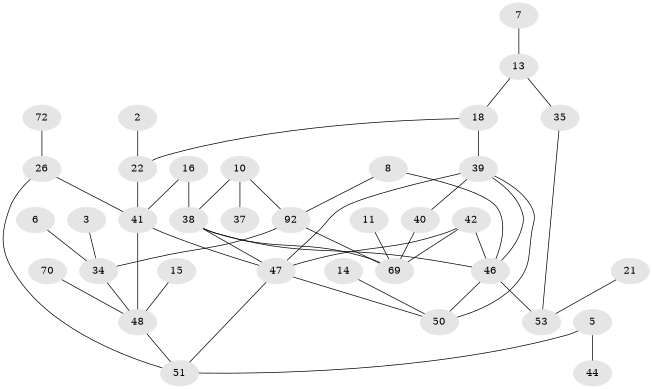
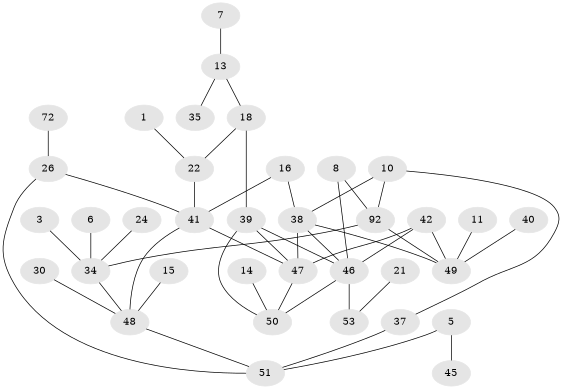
  graph {
    node [color=gray90 style=filled]
    edge [weight=1.0]
-   1 [label=2]
+   1
    22
    41
    3
    34
    48
    5
-   45 [label=44]
+   45
    51
    6
    7
    13
    n13 [label=18]
    35
    n15 [label=92]
    8
    46
-   49 [label=69]
+   49
    50
    53
    10
    37
    38
    47
    11
    n26 [label=72]
    26
    39
    14
    15
    16
+   24
    40
    42
    21
-   30 [label=70]
+   30
    1 -- 22
    22 -- 41
    41 -- 48
    41 -- 47
    3 -- 34
    34 -- 48
    48 -- 51
    5 -- 45
    5 -- 51
    6 -- 34
    7 -- 13
    13 -- n13
    13 -- 35
    n13 -- 22
    n13 -- 39
-   35 -- 53
    n15 -- 34
    n15 -- 49
    8 -- n15
    8 -- 46
    46 -- 50
    46 -- 53
    10 -- n15
    10 -- 37
    10 -- 38
    38 -- 46
    38 -- 49
    38 -- 47
-   47 -- 51
+   37 -- 51
    47 -- 50
    11 -- 49
    n26 -- 26
    26 -- 41
    26 -- 51
    39 -- 46
    39 -- 50
    39 -- 47
-   39 -- 40
    14 -- 50
    15 -- 48
    16 -- 41
    16 -- 38
+   24 -- 34
    40 -- 49
    42 -- 46
    42 -- 49
    42 -- 47
    21 -- 53
    30 -- 48
  }
